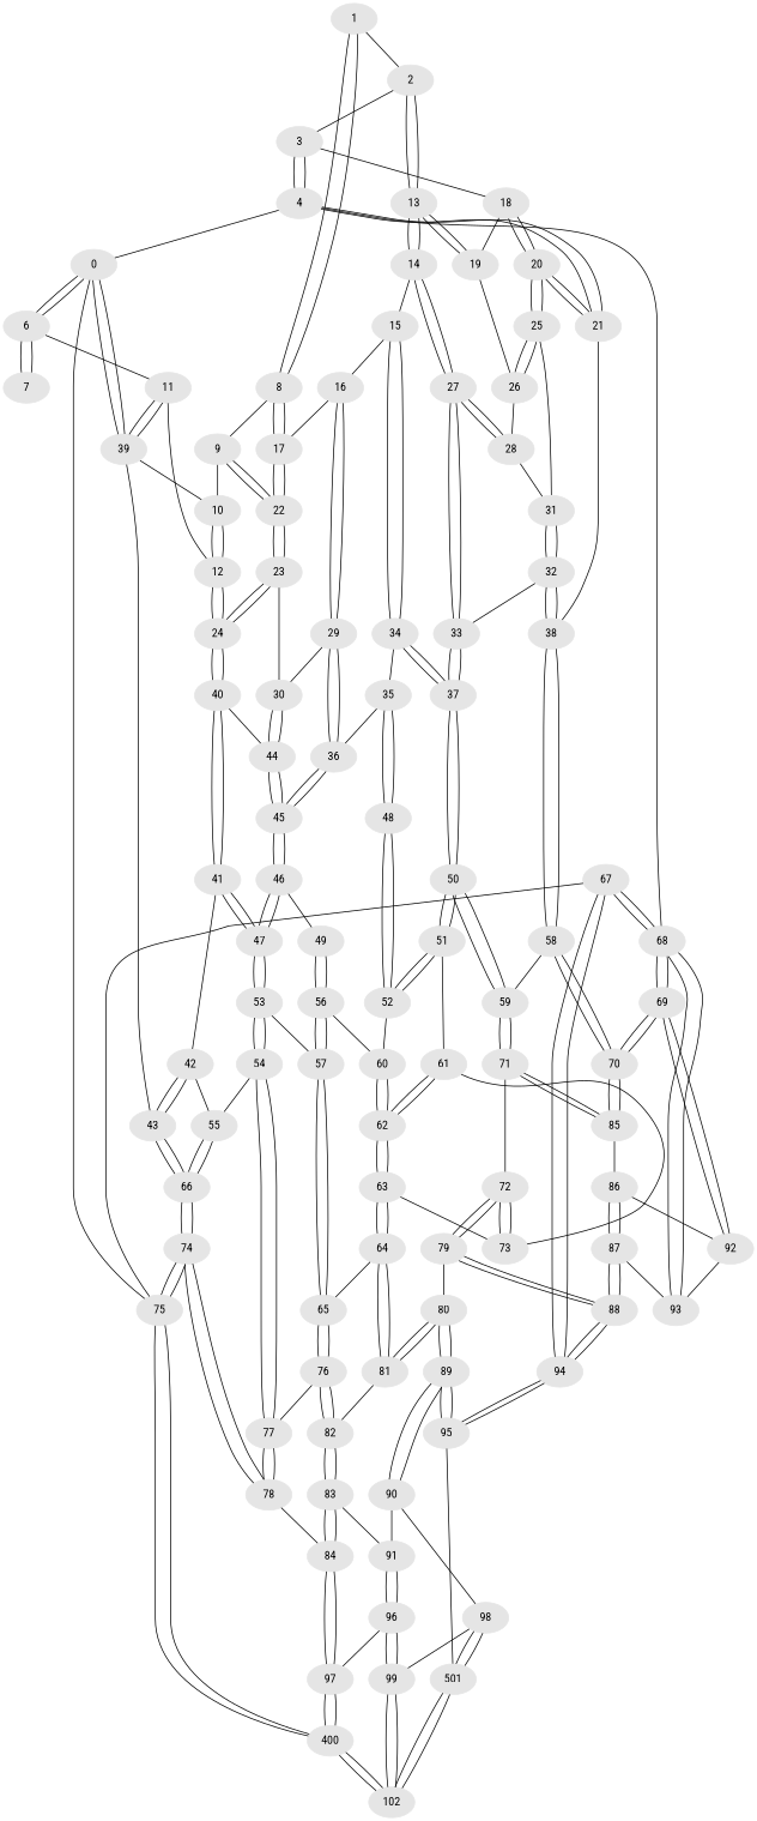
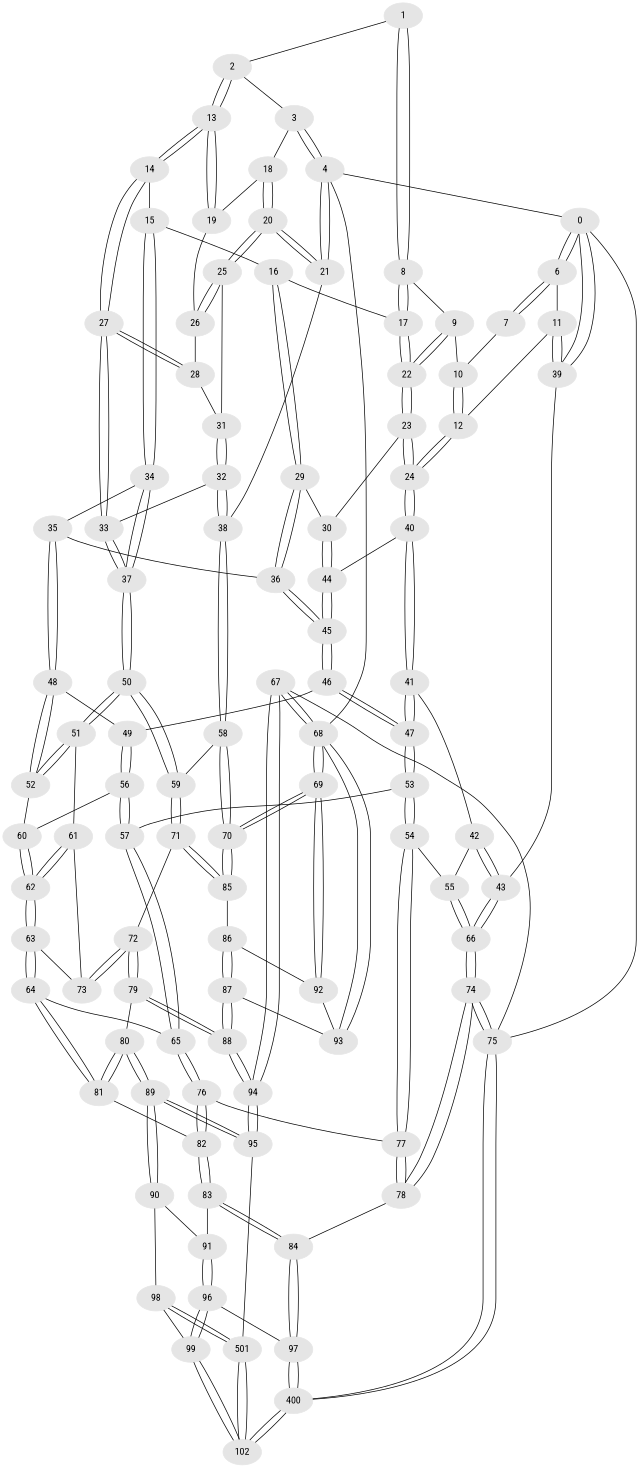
  graph {
    fontname="Roboto Condensed"
    node [color=gray90 fontname="Roboto Condensed" style=filled]
    edge [fontname="Roboto Condensed"]
    1
    2
    8
    3
    13
    9
    17
    4
    18
    14
    19
    n12 [label=0]
    21
    68
    20
    6
    39
    75
    38
    67
    94
    7
    11
    43
    n25 [label=400]
    10
    12
    22
    23
    24
    40
    15
    27
    26
    16
    34
    28
    33
    29
    37
    35
    30
    36
    25
    31
    58
    44
    41
    32
    45
    50
    48
    49
    52
    46
    51
    59
    70
    66
    42
    47
    55
    53
    74
    56
    54
    57
    60
    61
    71
    62
    73
    77
    65
    78
    76
    85
    72
    63
    64
    81
    82
    69
    93
    95
    92
    86
    79
    80
    88
    84
    102
    83
    97
    89
    90
    91
    96
    87
    98
    n101 [label=501]
    99
    1 -- 2
    1 -- 8
    1 -- 8
    2 -- 3
    2 -- 13
    2 -- 13
    8 -- 9
    8 -- 17
    8 -- 17
    3 -- 4
    3 -- 4
    3 -- 18
    13 -- 14
    13 -- 14
    13 -- 19
    13 -- 19
    9 -- 10
    9 -- 22
    9 -- 22
    17 -- 22
    17 -- 22
    4 -- n12
    4 -- 21
    4 -- 21
    4 -- 68
    18 -- 19
    18 -- 20
    18 -- 20
    14 -- 15
    14 -- 27
    14 -- 27
    19 -- 26
    n12 -- 6
    n12 -- 6
    n12 -- 39
    n12 -- 39
    n12 -- 75
    21 -- 38
    68 -- 69
    68 -- 69
    68 -- 93
    68 -- 93
    20 -- 21
    20 -- 21
    20 -- 25
    20 -- 25
    6 -- 7
    6 -- 7
    6 -- 11
    39 -- 43
    75 -- n25
    75 -- n25
    38 -- 58
    38 -- 58
    67 -- 68
    67 -- 68
    67 -- 75
    67 -- 94
    67 -- 94
    94 -- 95
    94 -- 95
-   39 -- 10
+   7 -- 10
    11 -- 39
    11 -- 39
    11 -- 12
    43 -- 66
    43 -- 66
    n25 -- 102
    n25 -- 102
    10 -- 12
    10 -- 12
    12 -- 24
    12 -- 24
    22 -- 23
    22 -- 23
    23 -- 24
    23 -- 24
    23 -- 30
    24 -- 40
    24 -- 40
    40 -- 44
    40 -- 41
    40 -- 41
    15 -- 16
    15 -- 34
    15 -- 34
    27 -- 28
    27 -- 28
    27 -- 33
    27 -- 33
    26 -- 28
    16 -- 17
    16 -- 29
    16 -- 29
    34 -- 37
    34 -- 37
    34 -- 35
    28 -- 31
    33 -- 37
    33 -- 37
    29 -- 30
    29 -- 36
    29 -- 36
    37 -- 50
    37 -- 50
    35 -- 36
    35 -- 48
    35 -- 48
    30 -- 44
    30 -- 44
    36 -- 45
    36 -- 45
    25 -- 26
    25 -- 26
    25 -- 31
    31 -- 32
    31 -- 32
    58 -- 59
    58 -- 70
    58 -- 70
    44 -- 45
    44 -- 45
    41 -- 42
    41 -- 47
    41 -- 47
    32 -- 38
    32 -- 38
    32 -- 33
    45 -- 46
    45 -- 46
    50 -- 51
    50 -- 51
    50 -- 59
    50 -- 59
+   48 -- 49
    48 -- 52
    48 -- 52
    49 -- 56
    49 -- 56
    52 -- 60
    46 -- 49
    46 -- 47
    46 -- 47
    51 -- 52
    51 -- 52
    51 -- 61
    59 -- 71
    59 -- 71
    70 -- 85
    70 -- 85
    66 -- 74
    66 -- 74
    42 -- 43
    42 -- 43
    42 -- 55
    47 -- 53
    47 -- 53
    55 -- 66
    55 -- 66
    53 -- 54
    53 -- 54
    53 -- 57
    74 -- 75
    74 -- 75
    74 -- 78
    74 -- 78
    56 -- 57
    56 -- 57
    56 -- 60
    54 -- 55
    54 -- 77
    54 -- 77
    57 -- 65
    57 -- 65
    60 -- 62
    60 -- 62
    61 -- 62
    61 -- 62
    61 -- 73
    71 -- 85
    71 -- 85
    71 -- 72
    62 -- 63
    62 -- 63
    77 -- 78
    77 -- 78
    65 -- 76
    65 -- 76
    78 -- 84
    76 -- 77
    76 -- 82
    76 -- 82
    85 -- 86
    72 -- 73
    72 -- 73
    72 -- 79
    72 -- 79
    63 -- 73
    63 -- 64
    63 -- 64
    64 -- 65
    64 -- 81
    64 -- 81
    81 -- 82
    82 -- 83
    82 -- 83
    69 -- 70
    69 -- 70
    69 -- 92
    69 -- 92
    95 -- n101
    92 -- 93
    86 -- 92
    86 -- 87
    86 -- 87
    79 -- 80
    79 -- 88
    79 -- 88
    80 -- 81
    80 -- 81
    80 -- 89
    80 -- 89
    88 -- 94
    88 -- 94
    84 -- 97
    84 -- 97
    83 -- 84
    83 -- 84
    83 -- 91
    97 -- n25
    97 -- n25
    89 -- 95
    89 -- 95
    89 -- 90
    89 -- 90
    90 -- 91
    90 -- 98
    91 -- 96
    91 -- 96
    96 -- 97
    96 -- 99
    96 -- 99
    87 -- 93
    87 -- 88
    87 -- 88
    98 -- n101
    98 -- n101
    98 -- 99
    n101 -- 102
    n101 -- 102
    99 -- 102
    99 -- 102
  }
